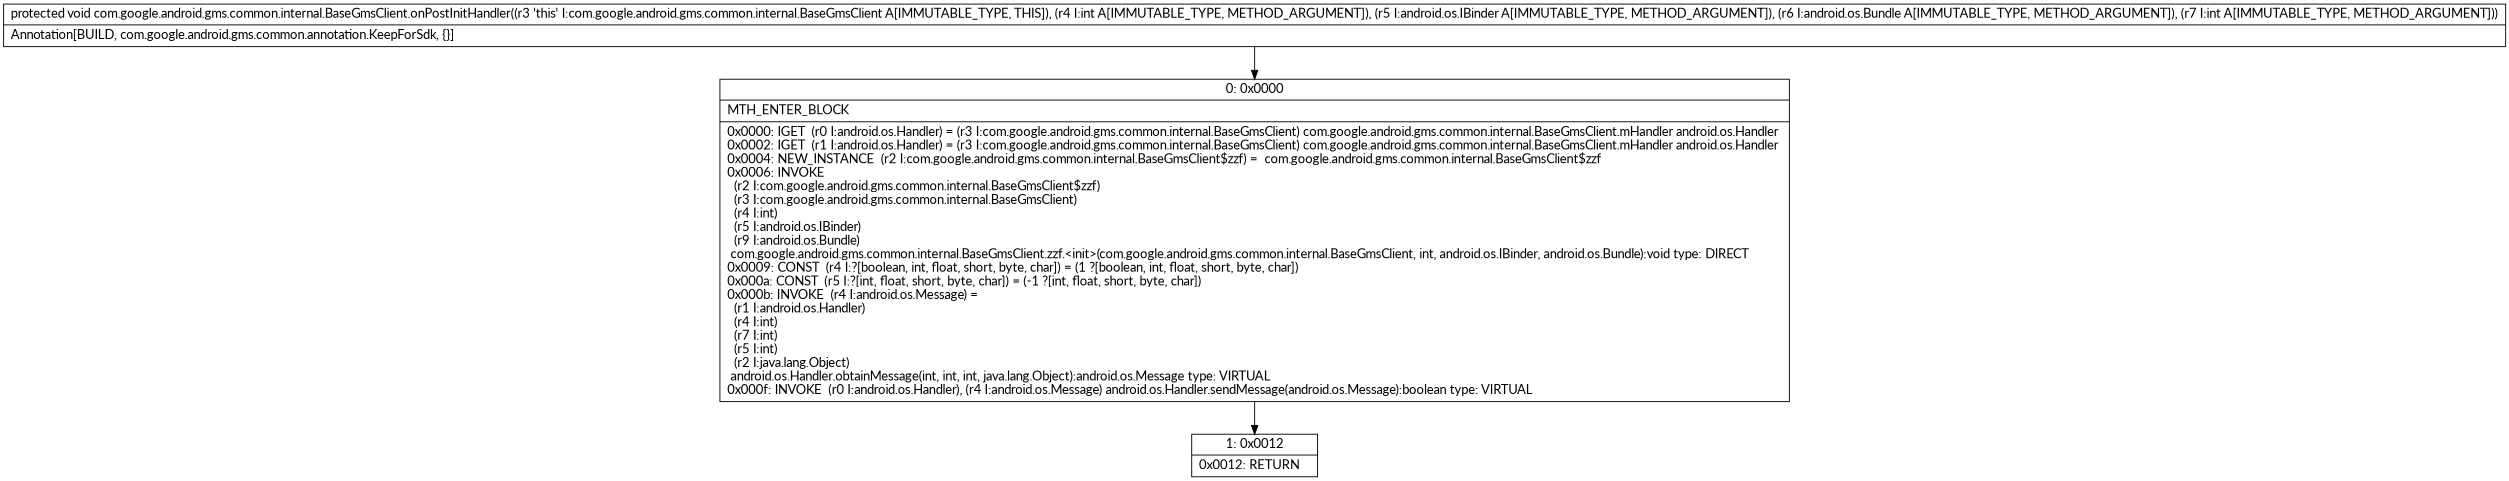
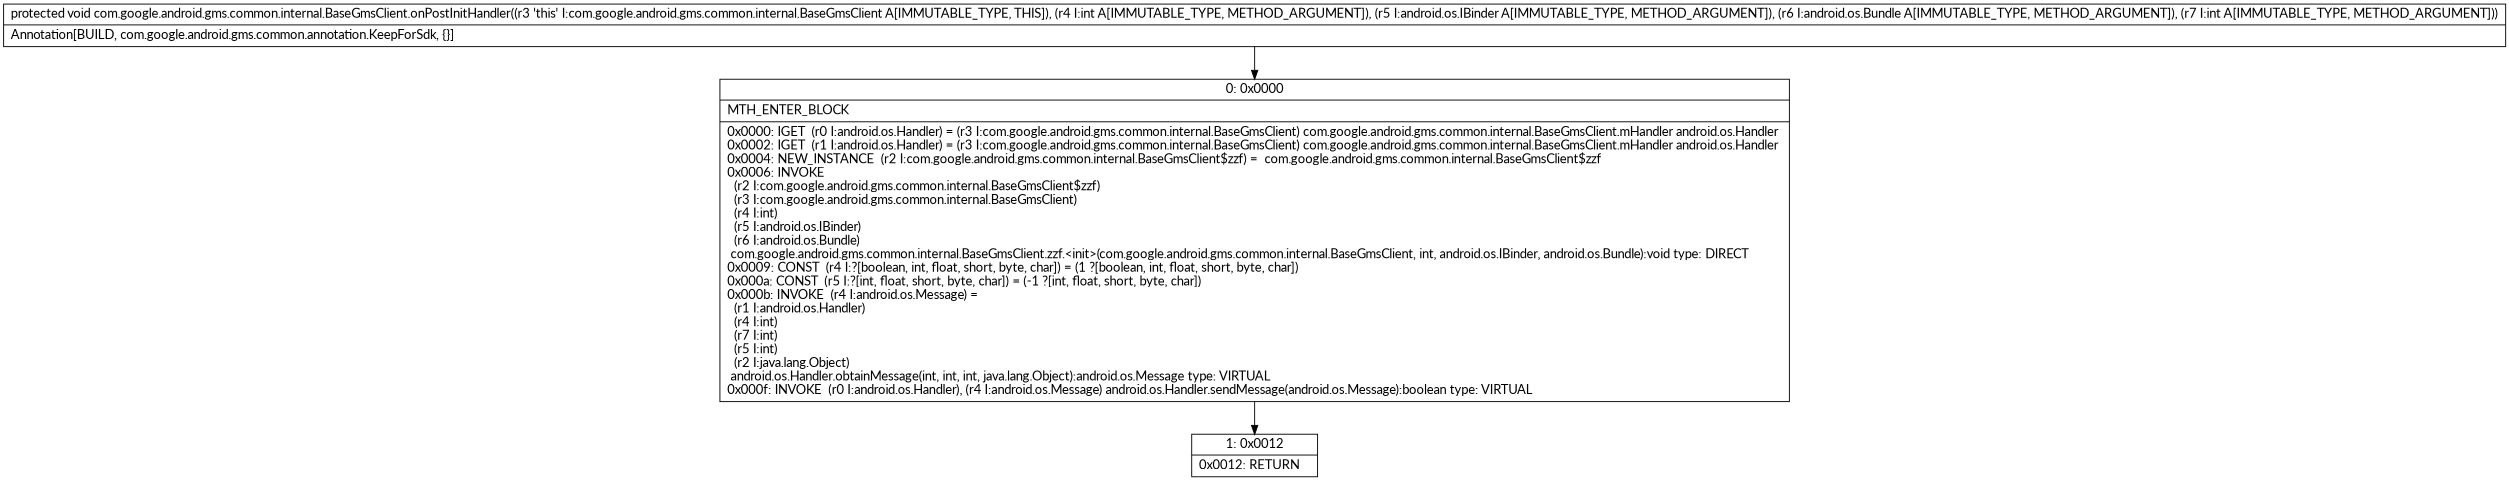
  digraph {
    fontname=Lato
    node [shape=record fontname=Lato]
    edge [fontname=Lato]
-   n1 [label="{0\:\ 0x0000|MTH_ENTER_BLOCK\l|0x0000: IGET  (r0 I:android.os.Handler) = (r3 I:com.google.android.gms.common.internal.BaseGmsClient) com.google.android.gms.common.internal.BaseGmsClient.mHandler android.os.Handler \l0x0002: IGET  (r1 I:android.os.Handler) = (r3 I:com.google.android.gms.common.internal.BaseGmsClient) com.google.android.gms.common.internal.BaseGmsClient.mHandler android.os.Handler \l0x0004: NEW_INSTANCE  (r2 I:com.google.android.gms.common.internal.BaseGmsClient$zzf) =  com.google.android.gms.common.internal.BaseGmsClient$zzf \l0x0006: INVOKE  \l  (r2 I:com.google.android.gms.common.internal.BaseGmsClient$zzf)\l  (r3 I:com.google.android.gms.common.internal.BaseGmsClient)\l  (r4 I:int)\l  (r5 I:android.os.IBinder)\l  (r9 I:android.os.Bundle)\l com.google.android.gms.common.internal.BaseGmsClient.zzf.\<init\>(com.google.android.gms.common.internal.BaseGmsClient, int, android.os.IBinder, android.os.Bundle):void type: DIRECT \l0x0009: CONST  (r4 I:?[boolean, int, float, short, byte, char]) = (1 ?[boolean, int, float, short, byte, char]) \l0x000a: CONST  (r5 I:?[int, float, short, byte, char]) = (\-1 ?[int, float, short, byte, char]) \l0x000b: INVOKE  (r4 I:android.os.Message) = \l  (r1 I:android.os.Handler)\l  (r4 I:int)\l  (r7 I:int)\l  (r5 I:int)\l  (r2 I:java.lang.Object)\l android.os.Handler.obtainMessage(int, int, int, java.lang.Object):android.os.Message type: VIRTUAL \l0x000f: INVOKE  (r0 I:android.os.Handler), (r4 I:android.os.Message) android.os.Handler.sendMessage(android.os.Message):boolean type: VIRTUAL \l}"]
+   n1 [label="{0\:\ 0x0000|MTH_ENTER_BLOCK\l|0x0000: IGET  (r0 I:android.os.Handler) = (r3 I:com.google.android.gms.common.internal.BaseGmsClient) com.google.android.gms.common.internal.BaseGmsClient.mHandler android.os.Handler \l0x0002: IGET  (r1 I:android.os.Handler) = (r3 I:com.google.android.gms.common.internal.BaseGmsClient) com.google.android.gms.common.internal.BaseGmsClient.mHandler android.os.Handler \l0x0004: NEW_INSTANCE  (r2 I:com.google.android.gms.common.internal.BaseGmsClient$zzf) =  com.google.android.gms.common.internal.BaseGmsClient$zzf \l0x0006: INVOKE  \l  (r2 I:com.google.android.gms.common.internal.BaseGmsClient$zzf)\l  (r3 I:com.google.android.gms.common.internal.BaseGmsClient)\l  (r4 I:int)\l  (r5 I:android.os.IBinder)\l  (r6 I:android.os.Bundle)\l com.google.android.gms.common.internal.BaseGmsClient.zzf.\<init\>(com.google.android.gms.common.internal.BaseGmsClient, int, android.os.IBinder, android.os.Bundle):void type: DIRECT \l0x0009: CONST  (r4 I:?[boolean, int, float, short, byte, char]) = (1 ?[boolean, int, float, short, byte, char]) \l0x000a: CONST  (r5 I:?[int, float, short, byte, char]) = (\-1 ?[int, float, short, byte, char]) \l0x000b: INVOKE  (r4 I:android.os.Message) = \l  (r1 I:android.os.Handler)\l  (r4 I:int)\l  (r7 I:int)\l  (r5 I:int)\l  (r2 I:java.lang.Object)\l android.os.Handler.obtainMessage(int, int, int, java.lang.Object):android.os.Message type: VIRTUAL \l0x000f: INVOKE  (r0 I:android.os.Handler), (r4 I:android.os.Message) android.os.Handler.sendMessage(android.os.Message):boolean type: VIRTUAL \l}"]
    n2 [label="{1\:\ 0x0012|0x0012: RETURN   \l}"]
    n3 [label="{protected void com.google.android.gms.common.internal.BaseGmsClient.onPostInitHandler((r3 'this' I:com.google.android.gms.common.internal.BaseGmsClient A[IMMUTABLE_TYPE, THIS]), (r4 I:int A[IMMUTABLE_TYPE, METHOD_ARGUMENT]), (r5 I:android.os.IBinder A[IMMUTABLE_TYPE, METHOD_ARGUMENT]), (r6 I:android.os.Bundle A[IMMUTABLE_TYPE, METHOD_ARGUMENT]), (r7 I:int A[IMMUTABLE_TYPE, METHOD_ARGUMENT]))  | Annotation[BUILD, com.google.android.gms.common.annotation.KeepForSdk, \{\}]\l}"]
    n1 -> n2
    n3 -> n1
  }
